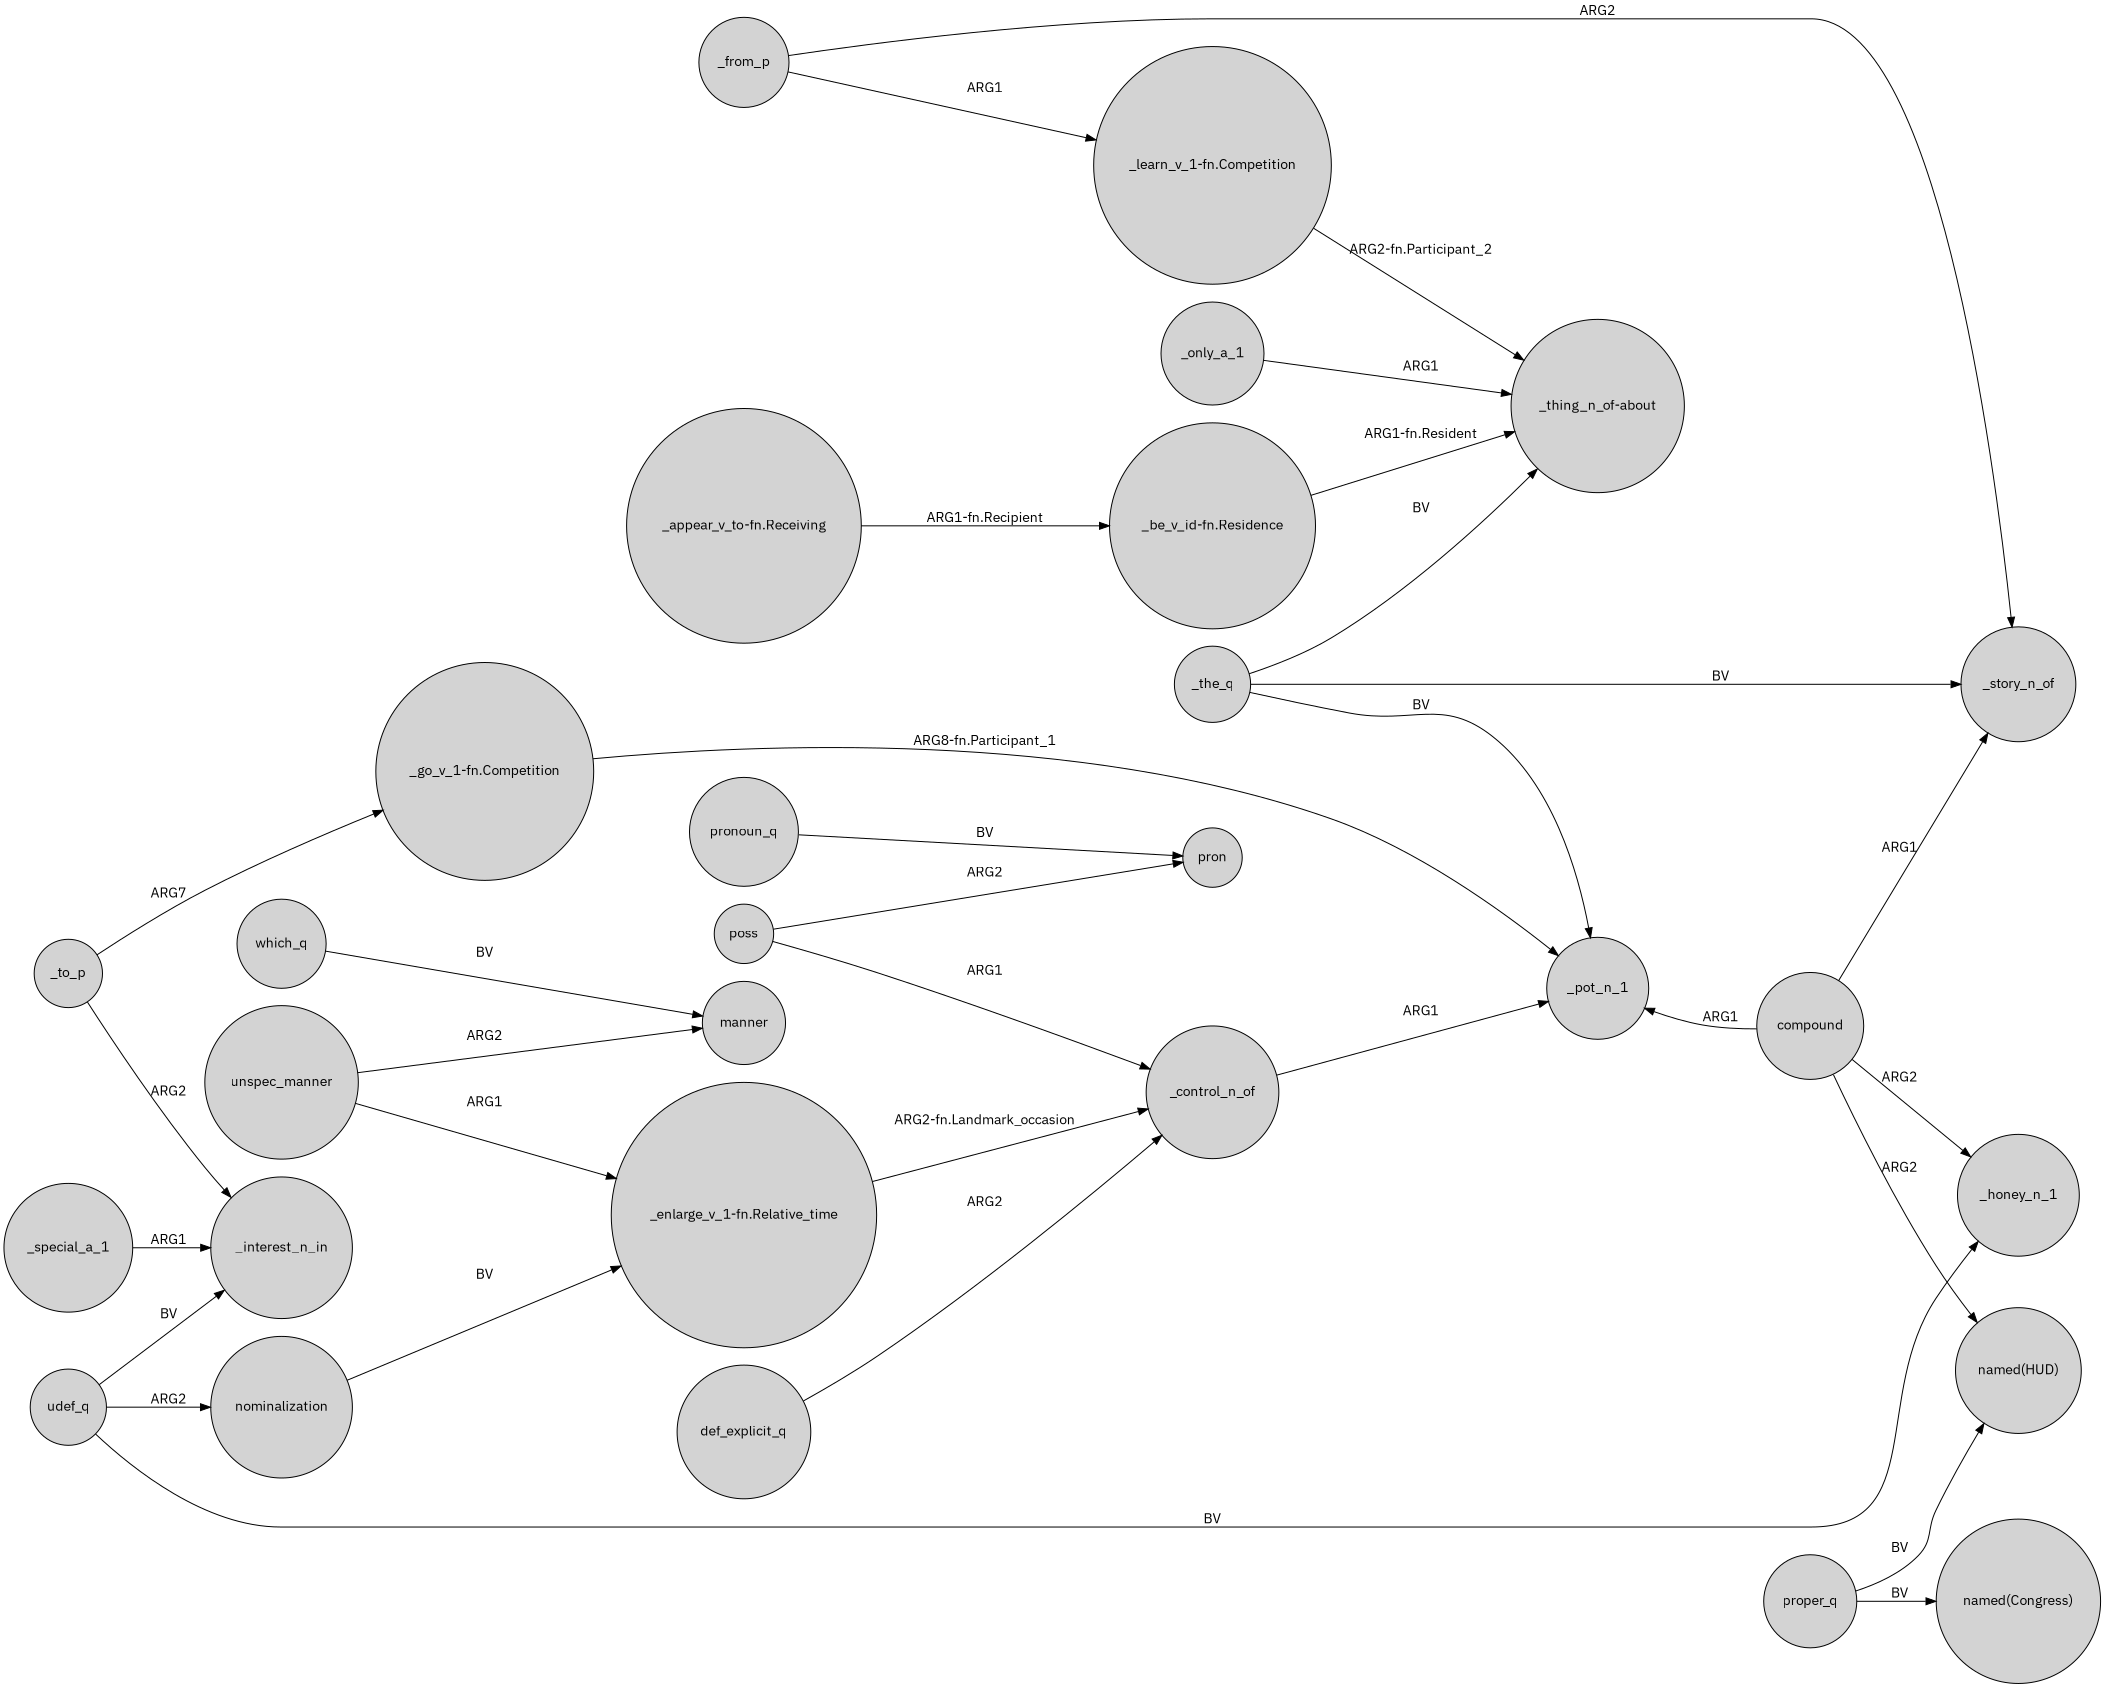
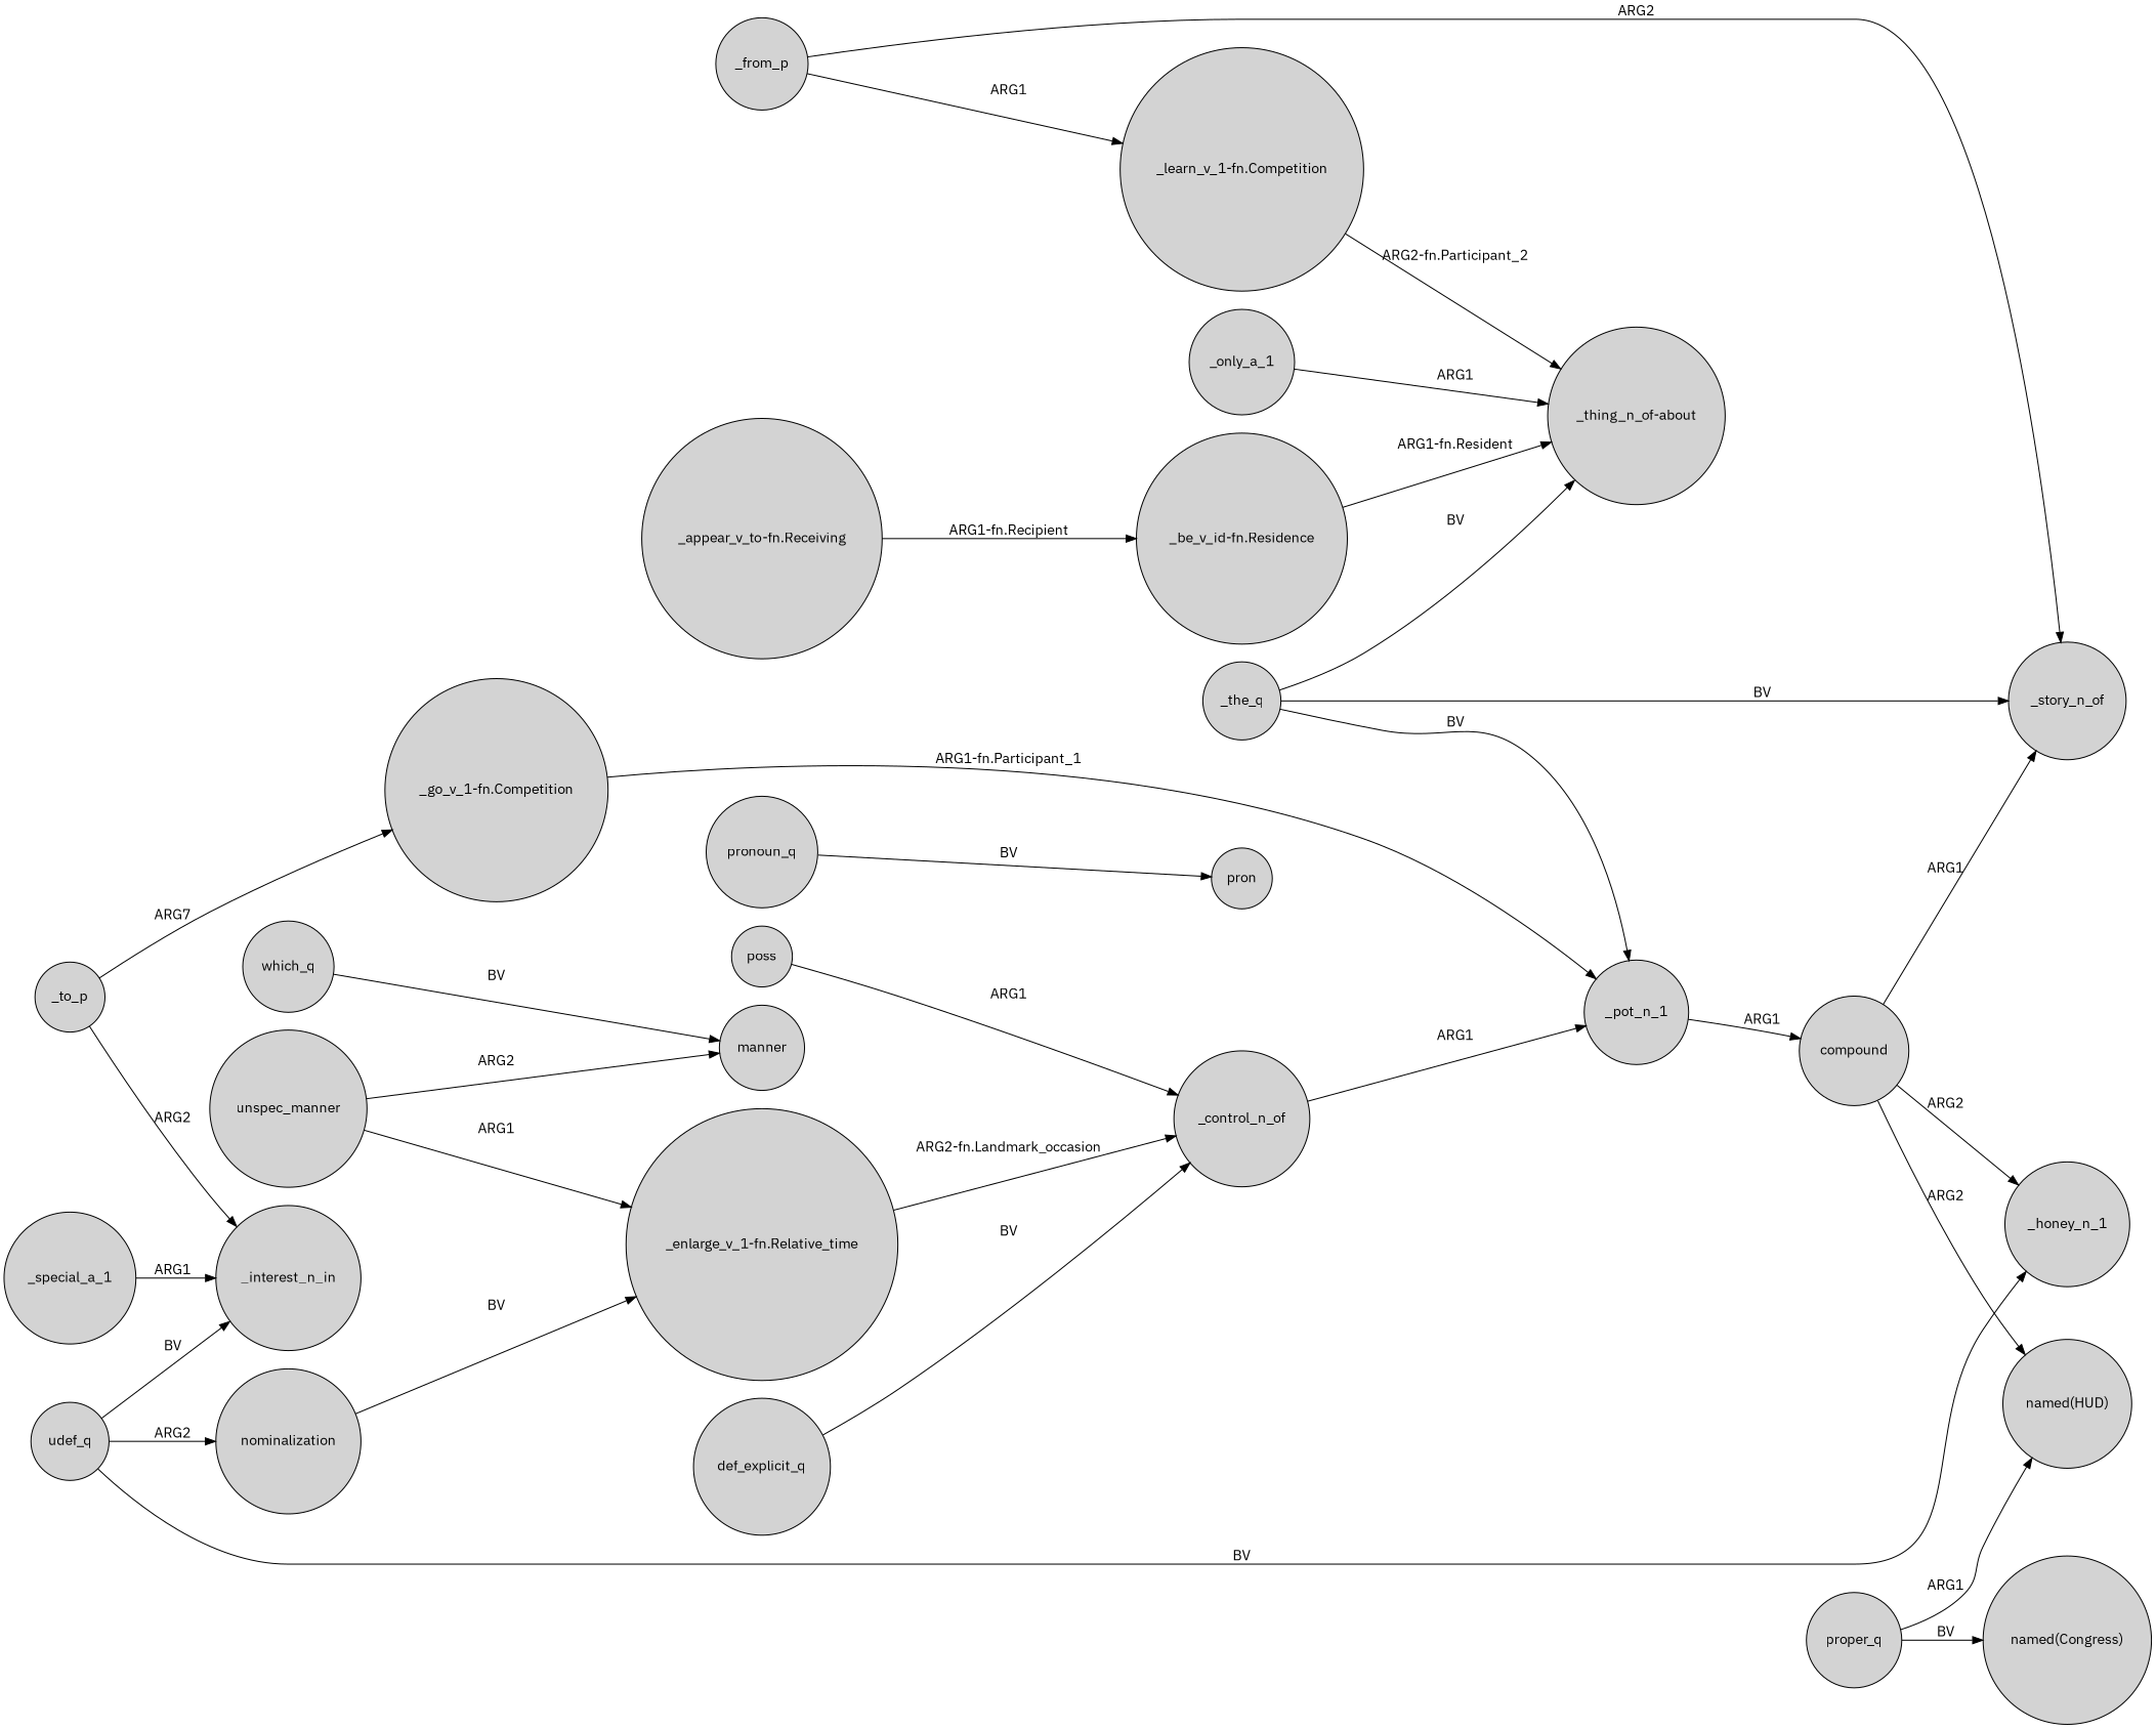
  digraph {
    fontname="IBM Plex Sans"
    rankdir=LR
    node [fontname="IBM Plex Sans" shape=circle style=filled]
    edge [fontname="IBM Plex Sans"]
    _the_q
    "_thing_n_of-about"
    _pot_n_1
    _story_n_of
    proper_q
    "named(Congress)"
    "named(HUD)"
    unspec_manner
    manner
    "_enlarge_v_1-fn.Relative_time"
    _control_n_of
    def_explicit_q
    "_be_v_id-fn.Residence"
    nominalization
    _to_p
    _interest_n_in
    "_go_v_1-fn.Competition"
    _only_a_1
    compound
    _honey_n_1
    udef_q
    poss
    pron
    pronoun_q
    "_learn_v_1-fn.Competition"
    "_appear_v_to-fn.Receiving"
    _special_a_1
    _from_p
    which_q
    _the_q -> "_thing_n_of-about" [label=BV]
    _the_q -> _pot_n_1 [label=BV]
    _the_q -> _story_n_of [label=BV]
    proper_q -> "named(Congress)" [label=BV]
-   proper_q -> "named(HUD)" [label=BV]
+   proper_q -> "named(HUD)" [label=ARG1]
    unspec_manner -> manner [label=ARG2]
    unspec_manner -> "_enlarge_v_1-fn.Relative_time" [label=ARG1]
    "_enlarge_v_1-fn.Relative_time" -> _control_n_of [label="ARG2-fn.Landmark_occasion"]
    _control_n_of -> _pot_n_1 [label=ARG1]
-   def_explicit_q -> _control_n_of [label=ARG2]
+   def_explicit_q -> _control_n_of [label=BV]
    "_be_v_id-fn.Residence" -> "_thing_n_of-about" [label="ARG1-fn.Resident"]
    nominalization -> "_enlarge_v_1-fn.Relative_time" [label=BV]
    _to_p -> _interest_n_in [label=ARG2]
    _to_p -> "_go_v_1-fn.Competition" [label=ARG7]
-   "_go_v_1-fn.Competition" -> _pot_n_1 [label="ARG8-fn.Participant_1"]
+   "_go_v_1-fn.Competition" -> _pot_n_1 [label="ARG1-fn.Participant_1"]
    _only_a_1 -> "_thing_n_of-about" [label=ARG1]
-   compound -> _pot_n_1 [label=ARG1]
+   _pot_n_1 -> compound [label=ARG1]
    compound -> _story_n_of [label=ARG1]
    compound -> "named(HUD)" [label=ARG2]
    compound -> _honey_n_1 [label=ARG2]
    udef_q -> nominalization [label=ARG2]
    udef_q -> _interest_n_in [label=BV]
    udef_q -> _honey_n_1 [label=BV]
    poss -> _control_n_of [label=ARG1]
-   poss -> pron [label=ARG2]
    pronoun_q -> pron [label=BV]
    "_learn_v_1-fn.Competition" -> "_thing_n_of-about" [label="ARG2-fn.Participant_2"]
    "_appear_v_to-fn.Receiving" -> "_be_v_id-fn.Residence" [label="ARG1-fn.Recipient"]
    _special_a_1 -> _interest_n_in [label=ARG1]
    _from_p -> _story_n_of [label=ARG2]
    _from_p -> "_learn_v_1-fn.Competition" [label=ARG1]
    which_q -> manner [label=BV]
  }
